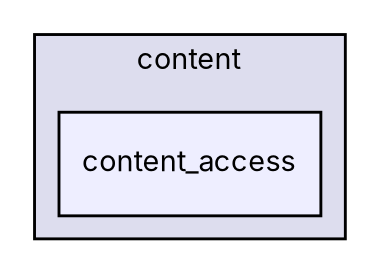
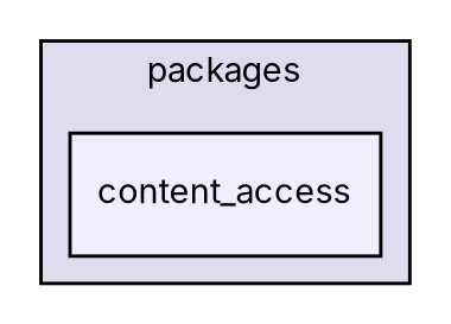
  digraph {
    compound=true
    fontname=Inter
    n1 [fillcolor="#eeeeff" fontname=Inter fontsize=10 label=content_access pencolor=black shape=box style=filled]
    subgraph cluster_1 {
      bgcolor="#ddddee"
      fontsize=10
-     label=content
+     label=packages
      pencolor=black
      n1
    }
  }
